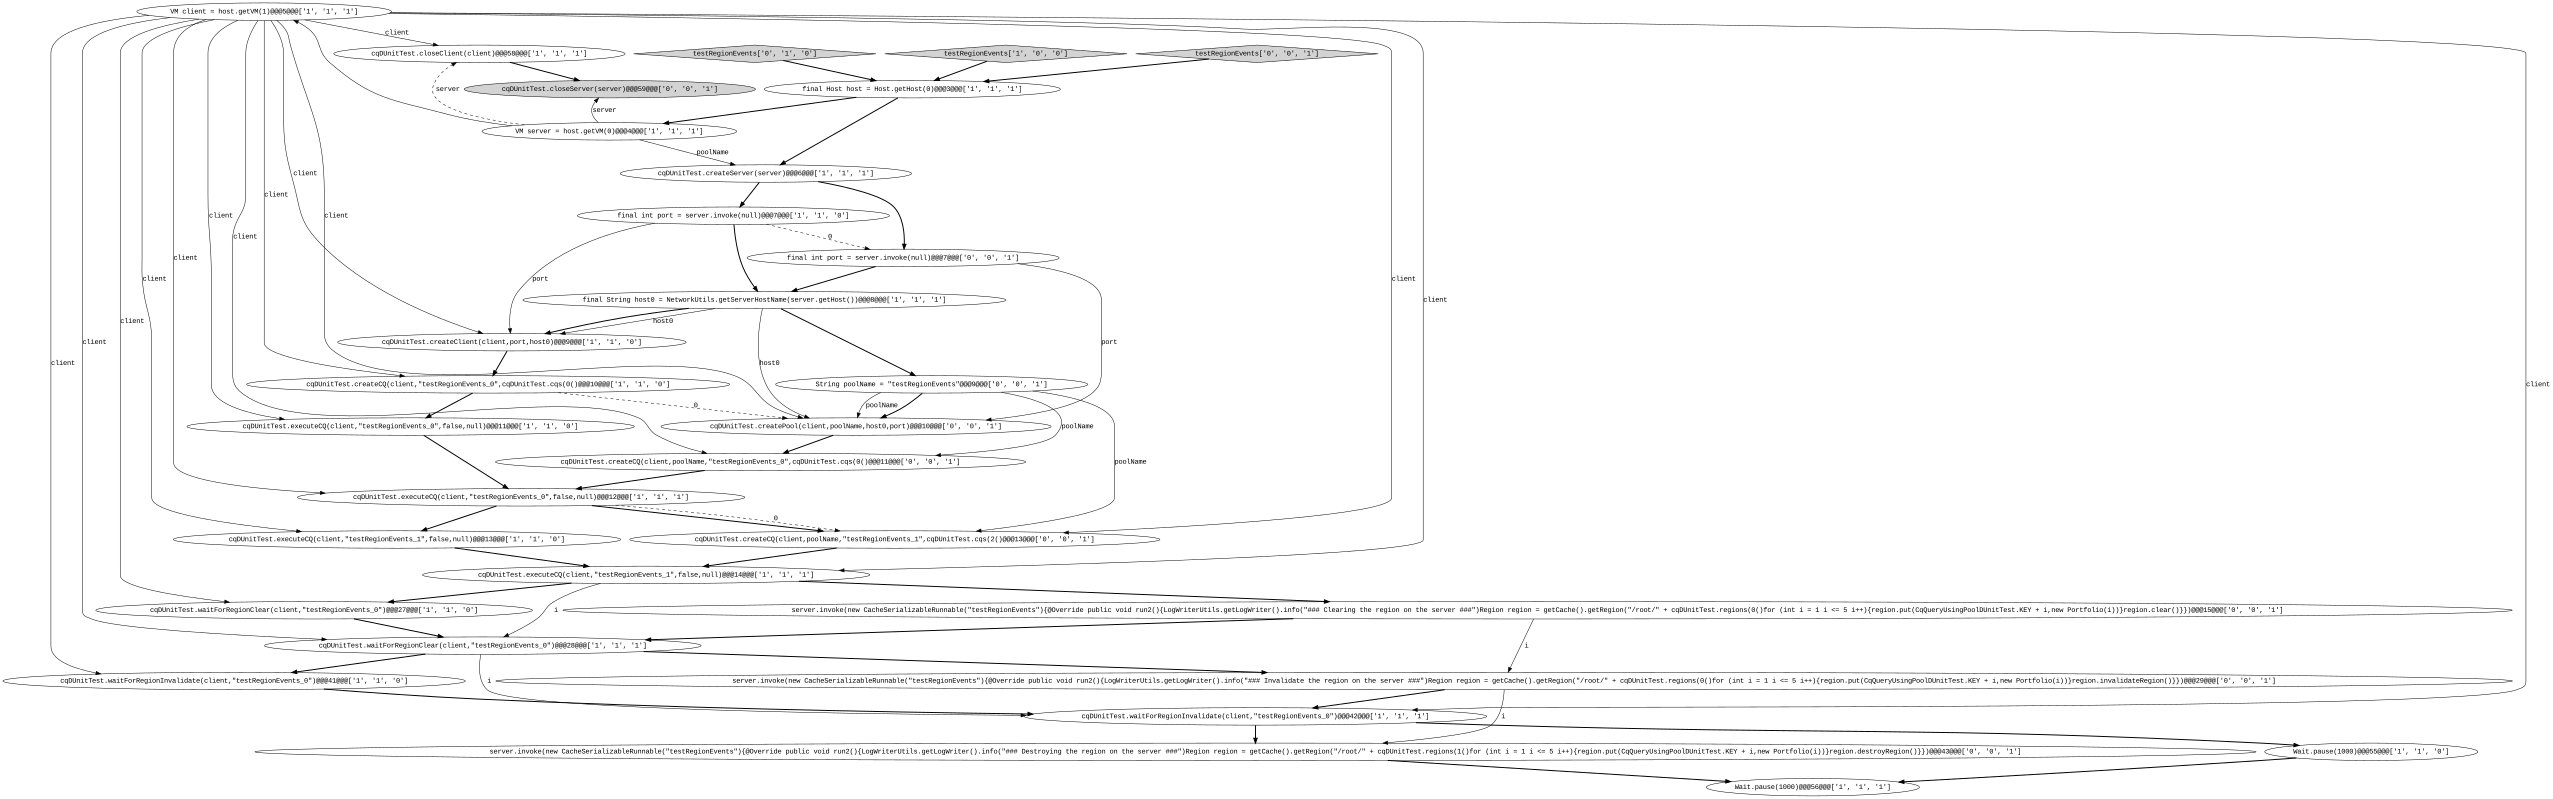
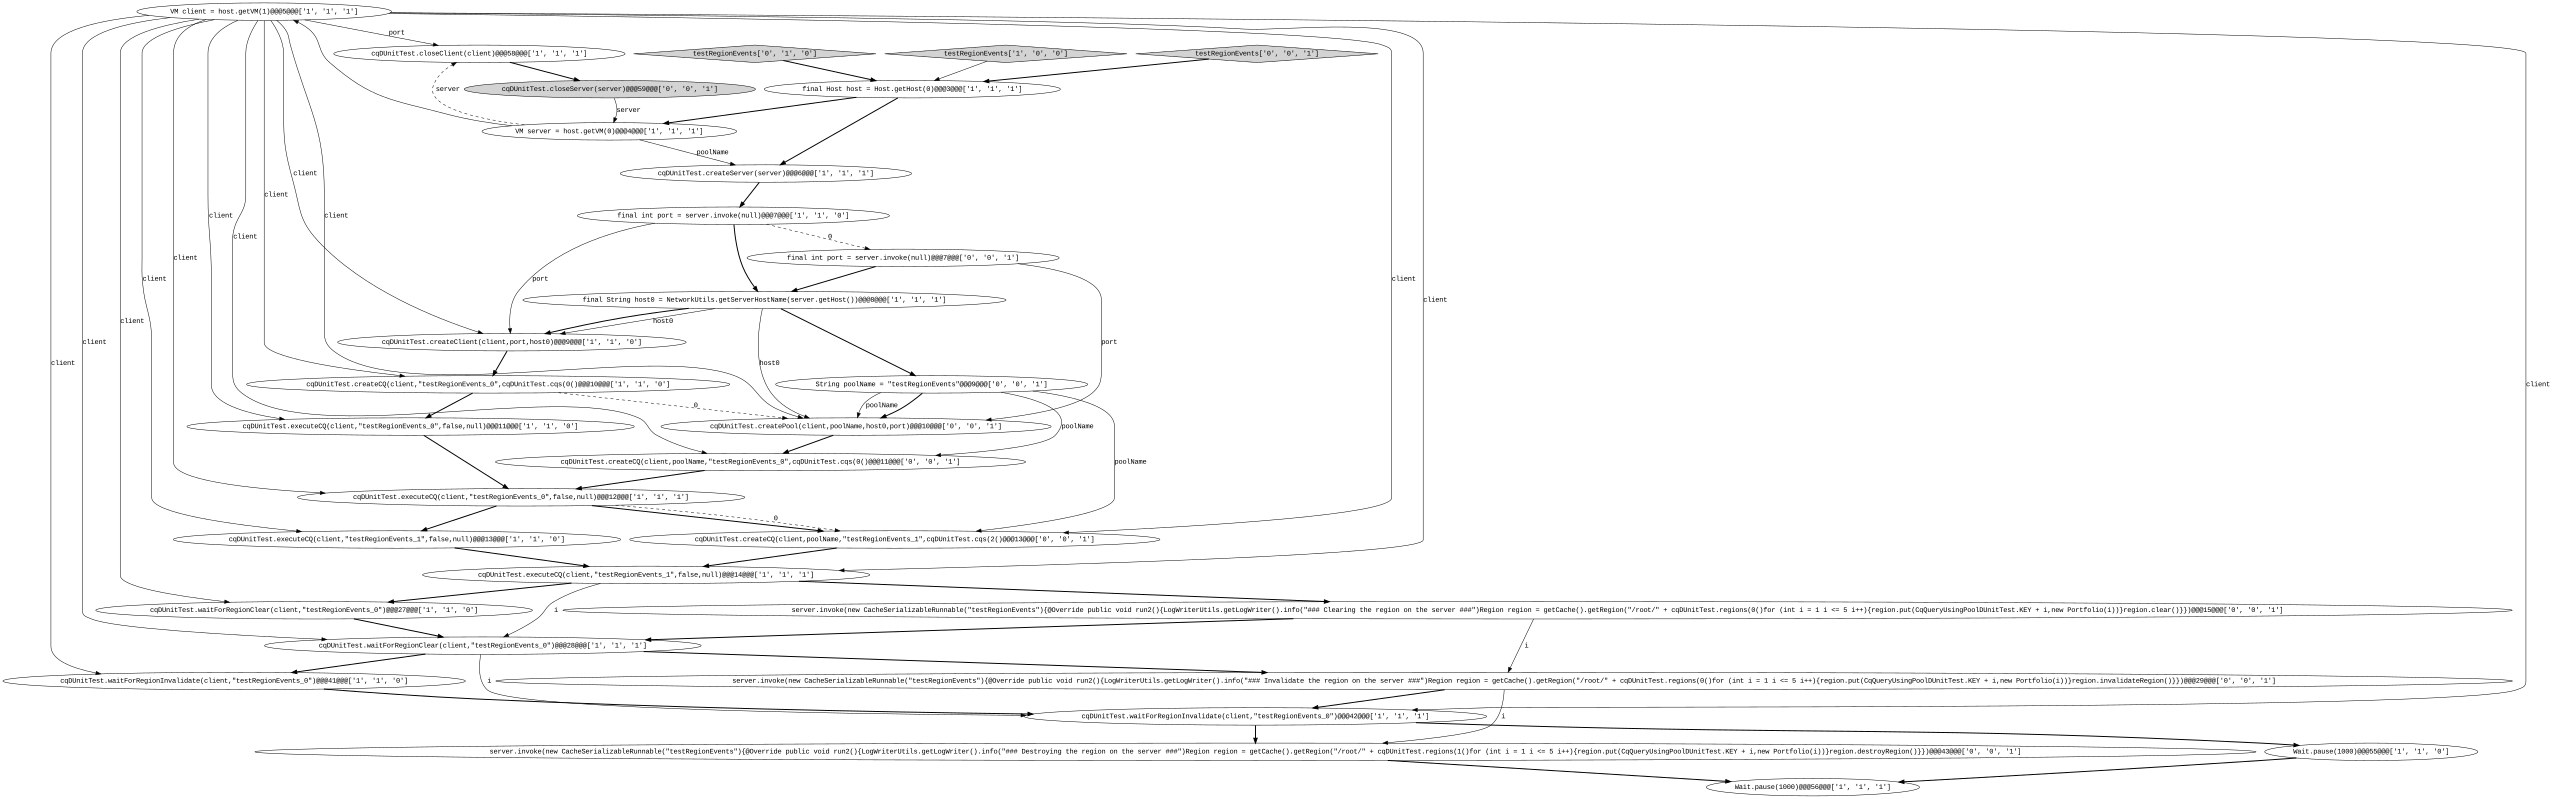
  digraph {
    fontname="Liberation Mono"
    node [fillcolor=white fontname="Liberation Mono" shape=ellipse style=filled]
    edge [fontname="Liberation Mono" style=bold]
    n1 [label="server.invoke(new CacheSerializableRunnable(\"testRegionEvents\"){@Override public void run2(){LogWriterUtils.getLogWriter().info(\"### Clearing the region on the server ###\")Region region = getCache().getRegion(\"/root/\" + cqDUnitTest.regions(0()for (int i = 1 i <= 5 i++){region.put(CqQueryUsingPoolDUnitTest.KEY + i,new Portfolio(i))}region.clear()}})@@@15@@@['0', '0', '1']"]
    n2 [label="server.invoke(new CacheSerializableRunnable(\"testRegionEvents\"){@Override public void run2(){LogWriterUtils.getLogWriter().info(\"### Invalidate the region on the server ###\")Region region = getCache().getRegion(\"/root/\" + cqDUnitTest.regions(0()for (int i = 1 i <= 5 i++){region.put(CqQueryUsingPoolDUnitTest.KEY + i,new Portfolio(i))}region.invalidateRegion()}})@@@29@@@['0', '0', '1']"]
    n3 [label="cqDUnitTest.waitForRegionClear(client,\"testRegionEvents_0\")@@@28@@@['1', '1', '1']"]
    n4 [label="server.invoke(new CacheSerializableRunnable(\"testRegionEvents\"){@Override public void run2(){LogWriterUtils.getLogWriter().info(\"### Destroying the region on the server ###\")Region region = getCache().getRegion(\"/root/\" + cqDUnitTest.regions(1()for (int i = 1 i <= 5 i++){region.put(CqQueryUsingPoolDUnitTest.KEY + i,new Portfolio(i))}region.destroyRegion()}})@@@43@@@['0', '0', '1']"]
    n5 [label="cqDUnitTest.waitForRegionInvalidate(client,\"testRegionEvents_0\")@@@42@@@['1', '1', '1']"]
    n6 [label="cqDUnitTest.waitForRegionInvalidate(client,\"testRegionEvents_0\")@@@41@@@['1', '1', '0']"]
    n7 [fillcolor=lightgray label="testRegionEvents['1', '0', '0']" shape=diamond]
    n8 [label="final Host host = Host.getHost(0)@@@3@@@['1', '1', '1']"]
    n9 [label="VM server = host.getVM(0)@@@4@@@['1', '1', '1']"]
    n10 [label="cqDUnitTest.createServer(server)@@@6@@@['1', '1', '1']"]
    n11 [fillcolor=lightgray label="cqDUnitTest.closeServer(server)@@@59@@@['0', '0', '1']"]
    n12 [label="cqDUnitTest.executeCQ(client,\"testRegionEvents_1\",false,null)@@@13@@@['1', '1', '0']"]
    n13 [label="cqDUnitTest.executeCQ(client,\"testRegionEvents_1\",false,null)@@@14@@@['1', '1', '1']"]
    n14 [label="cqDUnitTest.waitForRegionClear(client,\"testRegionEvents_0\")@@@27@@@['1', '1', '0']"]
    n15 [label="cqDUnitTest.executeCQ(client,\"testRegionEvents_0\",false,null)@@@11@@@['1', '1', '0']"]
    n16 [label="cqDUnitTest.executeCQ(client,\"testRegionEvents_0\",false,null)@@@12@@@['1', '1', '1']"]
    n17 [label="cqDUnitTest.createCQ(client,poolName,\"testRegionEvents_1\",cqDUnitTest.cqs(2()@@@13@@@['0', '0', '1']"]
    n18 [label="cqDUnitTest.closeClient(client)@@@58@@@['1', '1', '1']"]
    n19 [label="cqDUnitTest.createPool(client,poolName,host0,port)@@@10@@@['0', '0', '1']"]
    n20 [label="cqDUnitTest.createCQ(client,poolName,\"testRegionEvents_0\",cqDUnitTest.cqs(0()@@@11@@@['0', '0', '1']"]
    n21 [label="VM client = host.getVM(1)@@@5@@@['1', '1', '1']"]
    n22 [label="cqDUnitTest.createCQ(client,\"testRegionEvents_0\",cqDUnitTest.cqs(0()@@@10@@@['1', '1', '0']"]
    n23 [label="cqDUnitTest.createClient(client,port,host0)@@@9@@@['1', '1', '0']"]
    n24 [label="final int port = server.invoke(null)@@@7@@@['1', '1', '0']"]
    n25 [label="final int port = server.invoke(null)@@@7@@@['0', '0', '1']"]
    n26 [label="Wait.pause(1000)@@@55@@@['1', '1', '0']"]
    n27 [label="Wait.pause(1000)@@@56@@@['1', '1', '1']"]
    n28 [label="final String host0 = NetworkUtils.getServerHostName(server.getHost())@@@8@@@['1', '1', '1']"]
    n29 [label="String poolName = \"testRegionEvents\"@@@9@@@['0', '0', '1']"]
    n30 [fillcolor=lightgray label="testRegionEvents['0', '0', '1']" shape=diamond]
    n31 [fillcolor=lightgray label="testRegionEvents['0', '1', '0']" shape=diamond]
    n1 -> n2 [label=i style=solid]
    n1 -> n3
    n2 -> n4 [label=i style=solid]
    n2 -> n5
    n3 -> n2
    n3 -> n5 [label=i style=solid]
    n3 -> n6
    n4 -> n27
    n5 -> n4
    n5 -> n26
    n6 -> n5
-   n7 -> n8
+   n7 -> n8 [style=solid]
    n8 -> n9
    n8 -> n10
    n9 -> n10 [label=poolName style=solid]
-   n9 -> n11 [label=server style=solid]
+   n11 -> n9 [label=server style=solid]
    n9 -> n18 [label=server style=dashed]
    n9 -> n21 [style=solid]
    n10 -> n24
-   n10 -> n25
    n12 -> n13
    n13 -> n1
    n13 -> n3 [label=i style=solid]
    n13 -> n14
    n14 -> n3
    n15 -> n16
    n16 -> n12
    n16 -> n17
    n16 -> n17 [label=0 style=dashed]
    n17 -> n13
    n18 -> n11
    n19 -> n20
    n20 -> n16
    n21 -> n3 [label=client style=solid]
    n21 -> n5 [label=client style=solid]
    n21 -> n6 [label=client style=solid]
    n21 -> n12 [label=client style=solid]
    n21 -> n13 [label=client style=solid]
    n21 -> n14 [label=client style=solid]
    n21 -> n15 [label=client style=solid]
    n21 -> n16 [label=client style=solid]
    n21 -> n17 [label=client style=solid]
-   n21 -> n18 [label=client style=solid]
+   n21 -> n18 [label=port style=solid]
    n21 -> n19 [label=client style=solid]
    n21 -> n20 [label=client style=solid]
    n21 -> n22 [label=client style=solid]
    n21 -> n23 [label=client style=solid]
    n22 -> n15
    n22 -> n19 [label=0 style=dashed]
    n23 -> n22
    n24 -> n23 [label=port style=solid]
    n24 -> n25 [label=0 style=dashed]
    n24 -> n28
    n25 -> n19 [label=port style=solid]
    n25 -> n28
    n26 -> n27
    n28 -> n19 [label=host0 style=solid]
    n28 -> n23
    n28 -> n23 [label=host0 style=solid]
    n28 -> n29
    n29 -> n17 [label=poolName style=solid]
    n29 -> n19
    n29 -> n19 [label=poolName style=solid]
    n29 -> n20 [label=poolName style=solid]
    n30 -> n8
    n31 -> n8
  }
